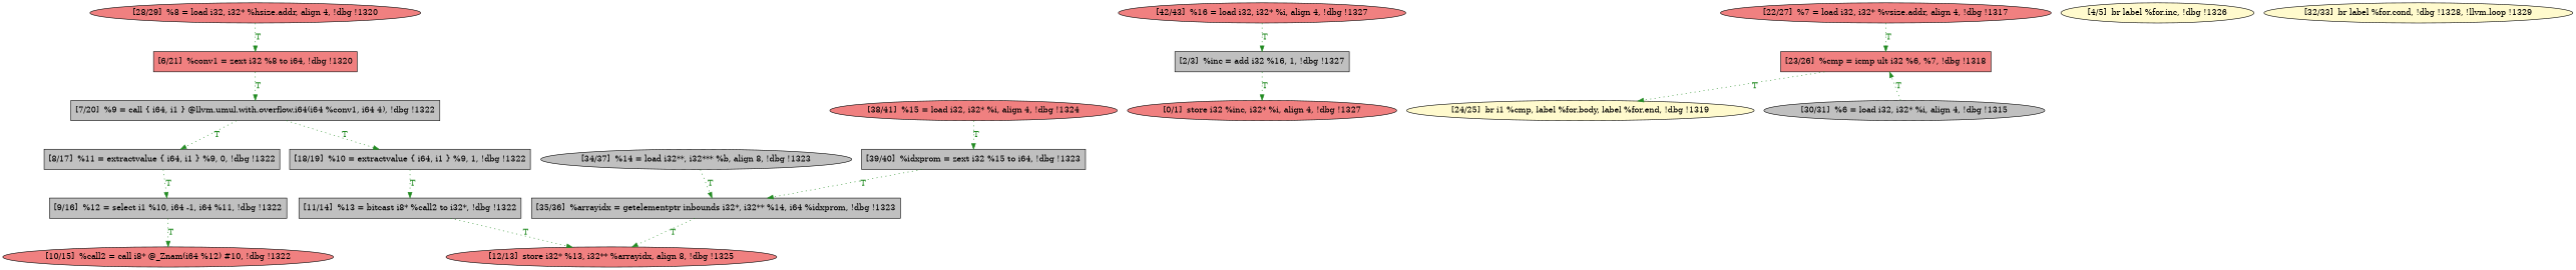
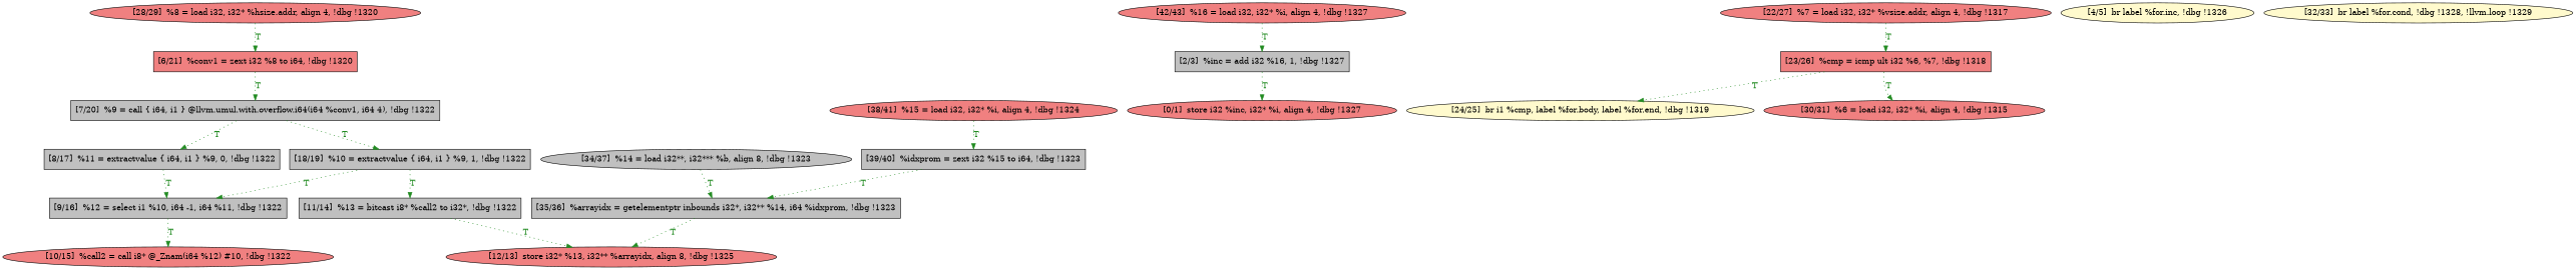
  digraph {
    node [fillcolor=lightcoral shape=ellipse style=filled]
    edge [color=forestgreen fontcolor=forestgreen style=dotted]
    n1 [fillcolor=grey label="[39/40]  %idxprom = zext i32 %15 to i64, !dbg !1323" shape=rectangle]
    n2 [fillcolor=grey label="[35/36]  %arrayidx = getelementptr inbounds i32*, i32** %14, i64 %idxprom, !dbg !1323" shape=rectangle]
    n3 [label="[12/13]  store i32* %13, i32** %arrayidx, align 8, !dbg !1325"]
    n4 [label="[42/43]  %16 = load i32, i32* %i, align 4, !dbg !1327"]
    n5 [fillcolor=grey label="[2/3]  %inc = add i32 %16, 1, !dbg !1327" shape=rectangle]
    n6 [label="[0/1]  store i32 %inc, i32* %i, align 4, !dbg !1327"]
    n7 [fillcolor=grey label="[34/37]  %14 = load i32**, i32*** %b, align 8, !dbg !1323"]
    n8 [fillcolor=lemonchiffon label="[24/25]  br i1 %cmp, label %for.body, label %for.end, !dbg !1319"]
    n9 [label="[6/21]  %conv1 = zext i32 %8 to i64, !dbg !1320" shape=rectangle]
    n10 [fillcolor=grey label="[7/20]  %9 = call { i64, i1 } @llvm.umul.with.overflow.i64(i64 %conv1, i64 4), !dbg !1322" shape=rectangle]
    n11 [fillcolor=grey label="[18/19]  %10 = extractvalue { i64, i1 } %9, 1, !dbg !1322" shape=rectangle]
    n12 [fillcolor=grey label="[8/17]  %11 = extractvalue { i64, i1 } %9, 0, !dbg !1322" shape=rectangle]
    n13 [label="[10/15]  %call2 = call i8* @_Znam(i64 %12) #10, !dbg !1322"]
    n14 [fillcolor=grey label="[11/14]  %13 = bitcast i8* %call2 to i32*, !dbg !1322" shape=rectangle]
    n15 [fillcolor=grey label="[9/16]  %12 = select i1 %10, i64 -1, i64 %11, !dbg !1322" shape=rectangle]
    n16 [label="[22/27]  %7 = load i32, i32* %vsize.addr, align 4, !dbg !1317"]
    n17 [label="[23/26]  %cmp = icmp ult i32 %6, %7, !dbg !1318" shape=rectangle]
    n18 [fillcolor=lemonchiffon label="[4/5]  br label %for.inc, !dbg !1326"]
    n19 [fillcolor=lemonchiffon label="[32/33]  br label %for.cond, !dbg !1328, !llvm.loop !1329"]
    n20 [label="[28/29]  %8 = load i32, i32* %hsize.addr, align 4, !dbg !1320"]
    n21 [label="[38/41]  %15 = load i32, i32* %i, align 4, !dbg !1324"]
-   n22 [fillcolor=grey label="[30/31]  %6 = load i32, i32* %i, align 4, !dbg !1315"]
+   n22 [label="[30/31]  %6 = load i32, i32* %i, align 4, !dbg !1315"]
    n1 -> n2 [label=T]
    n2 -> n3 [label=T]
    n4 -> n5 [label=T]
    n5 -> n6 [label=T]
    n7 -> n2 [label=T]
    n9 -> n10 [label=T]
    n10 -> n11 [label=T]
    n10 -> n12 [label=T]
    n11 -> n14 [label=T]
+   n11 -> n15 [label=T]
    n12 -> n15 [label=T]
    n14 -> n3 [label=T]
    n15 -> n13 [label=T]
    n16 -> n17 [label=T]
    n17 -> n8 [label=T]
    n20 -> n9 [label=T]
    n21 -> n1 [label=T]
-   n22 -> n17 [label=T]
+   n17 -> n22 [label=T]
  }
